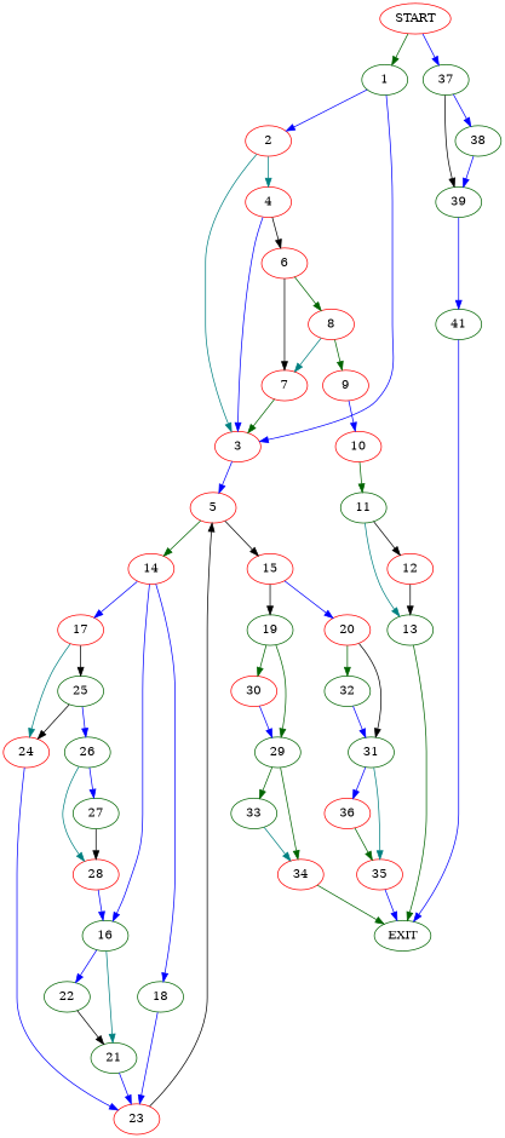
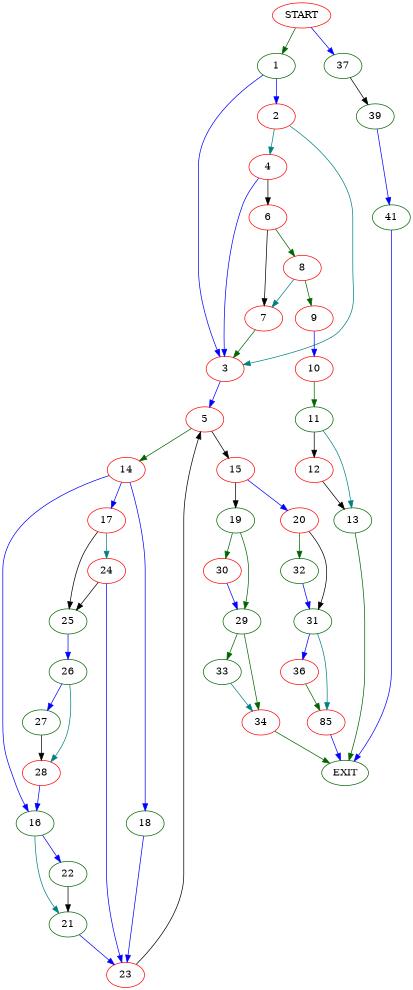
  digraph {
    node [color=red]
    edge [color=blue]
    n1 [label=START]
    1 [color=darkgreen]
    37 [color=darkgreen]
    2
    3
-   38 [color=darkgreen]
    39 [color=darkgreen]
    n8 [color=darkgreen label=EXIT]
    4
    5
    6
    14
    15
    7
    8
    16 [color=darkgreen]
    17
    18 [color=darkgreen]
    19 [color=darkgreen]
    20
    9
    10
    11 [color=darkgreen]
    12
    13 [color=darkgreen]
    21 [color=darkgreen]
    22 [color=darkgreen]
    24
    25 [color=darkgreen]
    23
    29 [color=darkgreen]
    30
    31 [color=darkgreen]
    32 [color=darkgreen]
    26 [color=darkgreen]
    33 [color=darkgreen]
    34
-   35
+   35 [label=85]
    36
    27 [color=darkgreen]
    28
    41 [color=darkgreen]
    n1 -> 1 [color=darkgreen]
    n1 -> 37
    1 -> 2
    1 -> 3
-   37 -> 38
    37 -> 39 [color=black]
    2 -> 3 [color=teal]
    2 -> 4 [color=teal]
    3 -> 5
-   38 -> 39
    39 -> 41
    4 -> 3
    4 -> 6 [color=black]
    5 -> 14 [color=darkgreen]
    5 -> 15 [color=black]
    6 -> 7 [color=black]
    6 -> 8 [color=darkgreen]
    14 -> 16
    14 -> 17
    14 -> 18
    15 -> 19 [color=black]
    15 -> 20
    7 -> 3 [color=darkgreen]
    8 -> 7 [color=teal]
    8 -> 9 [color=darkgreen]
    16 -> 21 [color=teal]
    16 -> 22
    17 -> 24 [color=teal]
    17 -> 25 [color=black]
    18 -> 23
    19 -> 29 [color=darkgreen]
    19 -> 30 [color=darkgreen]
    20 -> 31 [color=black]
    20 -> 32 [color=darkgreen]
    9 -> 10
    10 -> 11 [color=darkgreen]
    11 -> 12 [color=black]
    11 -> 13 [color=teal]
    12 -> 13 [color=black]
    13 -> n8 [color=darkgreen]
    21 -> 23
    22 -> 21 [color=black]
    24 -> 23
-   25 -> 24 [color=black]
+   24 -> 25 [color=black]
    25 -> 26
    23 -> 5 [color=black]
    29 -> 33 [color=darkgreen]
    29 -> 34 [color=darkgreen]
    30 -> 29
    31 -> 35 [color=teal]
    31 -> 36
    32 -> 31
    26 -> 27
    26 -> 28 [color=teal]
    33 -> 34 [color=teal]
    34 -> n8 [color=darkgreen]
    35 -> n8
    36 -> 35 [color=darkgreen]
    27 -> 28 [color=black]
    28 -> 16
    41 -> n8
  }
